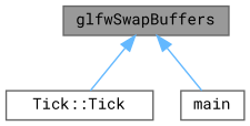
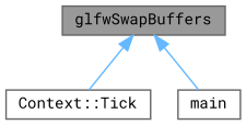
  digraph {
    fontname="Roboto Mono"
    rankdir=TB
    node [color=grey40 fillcolor=white fontname="Roboto Mono" fontsize=10 shape=box style=filled]
    edge [color=steelblue1 dir=back fontname="Roboto Mono" fontsize=10 labelfontname=Helvetica labelfontsize=10 style=solid]
    n1 [color=gray40 fillcolor=grey60 fontcolor=black height=0.2 label=glfwSwapBuffers width=0.4]
-   n2 [height=0.2 label="Tick::Tick" width=0.4]
+   n2 [height=0.2 label="Context::Tick" width=0.4]
    n3 [height=0.2 label=main width=0.4]
    n1 -> n2
    n1 -> n3
  }
